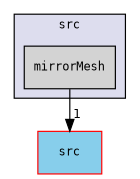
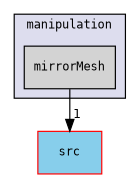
  digraph {
    compound=true
    fontname="DejaVu Sans Mono"
    node [fontname="DejaVu Sans Mono" fontsize=10 shape=box style=filled]
    n1 [fillcolor=lightgrey label=mirrorMesh pencolor=black]
    n2 [color=red label=src fillcolor=skyblue]
    subgraph cluster_1 {
      bgcolor="#ddddee"
      fontsize=10
-     label=src
+     label=manipulation
      pencolor=black
      n1
    }
    n1 -> n2 [headlabel=1 labeldistance=1.5 labelfontname=Helvetica labelfontsize=10 arrowhead=normal fontname="DejaVu Sans Mono"]
  }
